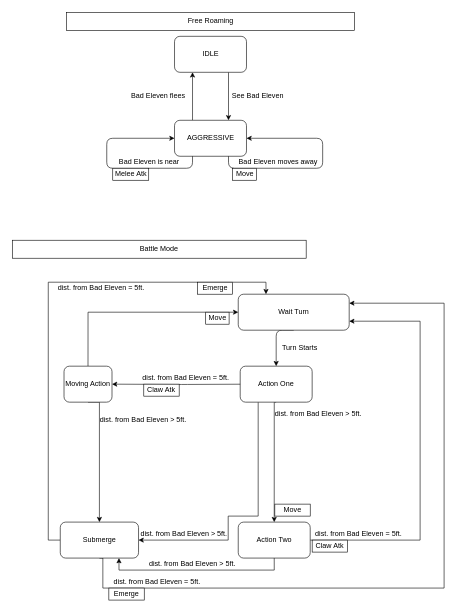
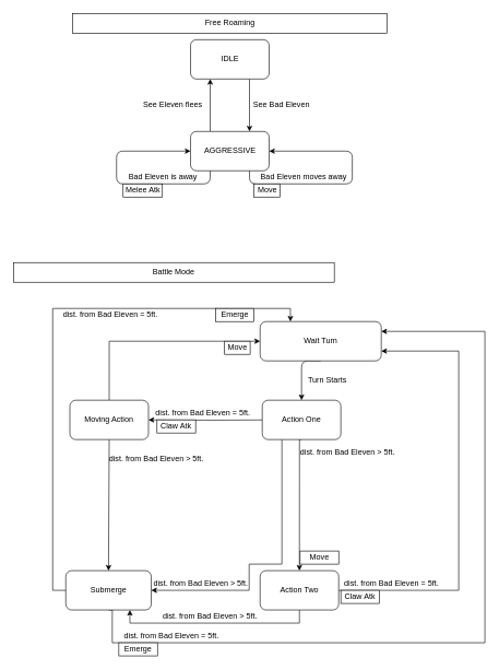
  <mxCell id="0" />
  <mxCell id="1" parent="0" />
  <mxCell id="2" style="edgeStyle=orthogonalEdgeStyle;rounded=0;orthogonalLoop=1;jettySize=auto;html=1;exitX=0.75;exitY=1;exitDx=0;exitDy=0;entryX=0.75;entryY=0;entryDx=0;entryDy=0;" parent="1" source="3" target="5" edge="1"><mxGeometry relative="1" as="geometry" /></mxCell>
  <mxCell id="3" value="IDLE" style="rounded=1;whiteSpace=wrap;html=1;" parent="1" vertex="1"><mxGeometry x="290.5" y="60" width="120" height="60" as="geometry" /></mxCell>
  <mxCell id="4" style="edgeStyle=orthogonalEdgeStyle;rounded=0;orthogonalLoop=1;jettySize=auto;html=1;exitX=0.25;exitY=0;exitDx=0;exitDy=0;entryX=0.25;entryY=1;entryDx=0;entryDy=0;" parent="1" source="5" target="3" edge="1"><mxGeometry relative="1" as="geometry" /></mxCell>
  <mxCell id="5" value="AGGRESSIVE" style="rounded=1;whiteSpace=wrap;html=1;" parent="1" vertex="1"><mxGeometry x="290.5" y="200" width="120" height="60" as="geometry" /></mxCell>
  <mxCell id="6" value="See Bad Eleven" style="text;html=1;align=center;verticalAlign=middle;resizable=0;points=[];autosize=1;" parent="1" vertex="1"><mxGeometry x="378.5" y="150" width="100" height="20" as="geometry" /></mxCell>
- <mxCell id="7" value="Bad Eleven flees" style="text;html=1;align=center;verticalAlign=middle;resizable=0;points=[];autosize=1;" parent="1" vertex="1"><mxGeometry x="207.5" y="150" width="110" height="20" as="geometry" /></mxCell>
+ <mxCell id="7" value="See Eleven flees" style="text;html=1;align=center;verticalAlign=middle;resizable=0;points=[];autosize=1;" parent="1" vertex="1"><mxGeometry x="207.5" y="150" width="110" height="20" as="geometry" /></mxCell>
  <mxCell id="8" style="edgeStyle=orthogonalEdgeStyle;orthogonalLoop=1;jettySize=auto;html=1;exitX=0.75;exitY=1;exitDx=0;exitDy=0;entryX=1;entryY=0.5;entryDx=0;entryDy=0;rounded=1;" parent="1" source="5" target="5" edge="1"><mxGeometry relative="1" as="geometry"><Array as="points"><mxPoint x="380.5" y="280" /><mxPoint x="537.5" y="280" /><mxPoint x="537.5" y="230" /></Array></mxGeometry></mxCell>
  <mxCell id="9" value="Bad Eleven moves away" style="text;html=1;align=center;verticalAlign=middle;resizable=0;points=[];autosize=1;" parent="1" vertex="1"><mxGeometry x="387.5" y="260" width="150" height="20" as="geometry" /></mxCell>
  <mxCell id="10" value="Move" style="rounded=0;whiteSpace=wrap;html=1;" parent="1" vertex="1"><mxGeometry x="387.5" y="280" width="40" height="20" as="geometry" /></mxCell>
  <mxCell id="11" style="edgeStyle=orthogonalEdgeStyle;rounded=1;orthogonalLoop=1;jettySize=auto;html=1;exitX=0.25;exitY=1;exitDx=0;exitDy=0;entryX=0;entryY=0.5;entryDx=0;entryDy=0;" parent="1" source="5" target="5" edge="1"><mxGeometry relative="1" as="geometry"><Array as="points"><mxPoint x="320.5" y="280" /><mxPoint x="177.5" y="280" /><mxPoint x="177.5" y="230" /></Array></mxGeometry></mxCell>
- <mxCell id="12" value="Bad Eleven is near" style="text;html=1;align=center;verticalAlign=middle;resizable=0;points=[];autosize=1;" parent="1" vertex="1"><mxGeometry x="187.5" y="260" width="120" height="20" as="geometry" /></mxCell>
+ <mxCell id="12" value="Bad Eleven is away" style="text;html=1;align=center;verticalAlign=middle;resizable=0;points=[];autosize=1;" parent="1" vertex="1"><mxGeometry x="187.5" y="260" width="120" height="20" as="geometry" /></mxCell>
  <mxCell id="13" value="Melee Atk" style="rounded=0;whiteSpace=wrap;html=1;" parent="1" vertex="1"><mxGeometry x="187.5" y="280" width="60" height="20" as="geometry" /></mxCell>
  <mxCell id="14" value="Free Roaming" style="rounded=0;whiteSpace=wrap;html=1;" parent="1" vertex="1"><mxGeometry x="110.5" y="20" width="480" height="30" as="geometry" /></mxCell>
  <mxCell id="15" value="Battle Mode" style="rounded=0;whiteSpace=wrap;html=1;" parent="1" vertex="1"><mxGeometry x="20" y="400" width="490" height="30" as="geometry" /></mxCell>
  <mxCell id="16" style="edgeStyle=orthogonalEdgeStyle;rounded=1;orthogonalLoop=1;jettySize=auto;html=1;exitX=0;exitY=0.5;exitDx=0;exitDy=0;entryX=1;entryY=0.5;entryDx=0;entryDy=0;" parent="1" target="25" edge="1"><mxGeometry relative="1" as="geometry"><mxPoint x="418.25" y="640" as="sourcePoint" /></mxGeometry></mxCell>
  <mxCell id="17" style="edgeStyle=orthogonalEdgeStyle;rounded=0;orthogonalLoop=1;jettySize=auto;html=1;exitX=0.5;exitY=1;exitDx=0;exitDy=0;entryX=0.5;entryY=0;entryDx=0;entryDy=0;" edge="1" parent="1" source="19" target="31"><mxGeometry relative="1" as="geometry"><Array as="points"><mxPoint x="457" y="670" /></Array></mxGeometry></mxCell>
  <mxCell id="18" style="edgeStyle=orthogonalEdgeStyle;rounded=0;orthogonalLoop=1;jettySize=auto;html=1;exitX=0.25;exitY=1;exitDx=0;exitDy=0;entryX=1;entryY=0.5;entryDx=0;entryDy=0;" edge="1" parent="1" source="19" target="34"><mxGeometry relative="1" as="geometry"><Array as="points"><mxPoint x="430" y="860" /><mxPoint x="380" y="860" /><mxPoint x="380" y="900" /></Array></mxGeometry></mxCell>
  <mxCell id="19" value="Action One" style="rounded=1;whiteSpace=wrap;html=1;" parent="1" vertex="1"><mxGeometry x="400" y="610" width="120" height="60" as="geometry" /></mxCell>
  <mxCell id="20" style="edgeStyle=orthogonalEdgeStyle;rounded=1;orthogonalLoop=1;jettySize=auto;html=1;exitX=0.5;exitY=1;exitDx=0;exitDy=0;entryX=0.5;entryY=0;entryDx=0;entryDy=0;" parent="1" source="21" target="19" edge="1"><mxGeometry relative="1" as="geometry"><Array as="points"><mxPoint x="460" y="550" /></Array></mxGeometry></mxCell>
  <mxCell id="21" value="Wait Turn" style="rounded=1;whiteSpace=wrap;html=1;" parent="1" vertex="1"><mxGeometry x="396.75" y="490" width="185" height="60" as="geometry" /></mxCell>
  <mxCell id="22" value="Turn Starts" style="text;html=1;align=center;verticalAlign=middle;resizable=0;points=[];autosize=1;" parent="1" vertex="1"><mxGeometry x="463.75" y="570" width="70" height="20" as="geometry" /></mxCell>
  <mxCell id="23" style="edgeStyle=orthogonalEdgeStyle;rounded=0;orthogonalLoop=1;jettySize=auto;html=1;exitX=0.5;exitY=0;exitDx=0;exitDy=0;entryX=0;entryY=0.5;entryDx=0;entryDy=0;" parent="1" source="25" target="21" edge="1"><mxGeometry relative="1" as="geometry" /></mxCell>
  <mxCell id="24" style="edgeStyle=orthogonalEdgeStyle;rounded=0;orthogonalLoop=1;jettySize=auto;html=1;exitX=0.5;exitY=1;exitDx=0;exitDy=0;entryX=0.5;entryY=0;entryDx=0;entryDy=0;" edge="1" parent="1" source="25" target="34"><mxGeometry relative="1" as="geometry"><Array as="points"><mxPoint x="165" y="670" /></Array></mxGeometry></mxCell>
- <mxCell id="25" value="Moving Action" style="rounded=1;whiteSpace=wrap;html=1;" parent="1" vertex="1"><mxGeometry x="106.25" y="610" width="80" height="60" as="geometry" /></mxCell>
+ <mxCell id="25" value="Moving Action" style="rounded=1;whiteSpace=wrap;html=1;" parent="1" vertex="1"><mxGeometry x="106.25" y="610" width="120" height="60" as="geometry" /></mxCell>
  <mxCell id="26" value="dist. from Bad Eleven = 5ft." style="text;html=1;align=center;verticalAlign=middle;resizable=0;points=[];autosize=1;" parent="1" vertex="1"><mxGeometry x="229.25" y="620" width="160" height="20" as="geometry" /></mxCell>
  <mxCell id="27" value="Claw Atk" style="rounded=0;whiteSpace=wrap;html=1;" parent="1" vertex="1"><mxGeometry x="239.25" y="640" width="59" height="20" as="geometry" /></mxCell>
  <mxCell id="28" value="Move" style="rounded=0;whiteSpace=wrap;html=1;" parent="1" vertex="1"><mxGeometry x="342.5" y="520" width="39" height="20" as="geometry" /></mxCell>
  <mxCell id="29" style="edgeStyle=orthogonalEdgeStyle;rounded=0;orthogonalLoop=1;jettySize=auto;html=1;exitX=1;exitY=0.5;exitDx=0;exitDy=0;entryX=1;entryY=0.75;entryDx=0;entryDy=0;" edge="1" parent="1" source="31" target="21"><mxGeometry relative="1" as="geometry"><Array as="points"><mxPoint x="700" y="900" /><mxPoint x="700" y="535" /></Array></mxGeometry></mxCell>
  <mxCell id="30" style="edgeStyle=orthogonalEdgeStyle;rounded=0;orthogonalLoop=1;jettySize=auto;html=1;exitX=0.5;exitY=1;exitDx=0;exitDy=0;entryX=0.75;entryY=1;entryDx=0;entryDy=0;" edge="1" parent="1" source="31" target="34"><mxGeometry relative="1" as="geometry" /></mxCell>
  <mxCell id="31" value="Action Two" style="rounded=1;whiteSpace=wrap;html=1;" vertex="1" parent="1"><mxGeometry x="396.75" y="870" width="120" height="60" as="geometry" /></mxCell>
  <mxCell id="32" style="edgeStyle=orthogonalEdgeStyle;rounded=0;orthogonalLoop=1;jettySize=auto;html=1;exitX=0.5;exitY=1;exitDx=0;exitDy=0;entryX=1;entryY=0.25;entryDx=0;entryDy=0;" edge="1" parent="1" source="34" target="21"><mxGeometry relative="1" as="geometry"><Array as="points"><mxPoint x="171" y="980" /><mxPoint x="740" y="980" /><mxPoint x="740" y="505" /></Array></mxGeometry></mxCell>
  <mxCell id="33" style="edgeStyle=orthogonalEdgeStyle;rounded=0;orthogonalLoop=1;jettySize=auto;html=1;exitX=0;exitY=0.5;exitDx=0;exitDy=0;entryX=0.25;entryY=0;entryDx=0;entryDy=0;" edge="1" parent="1" source="34" target="21"><mxGeometry relative="1" as="geometry" /></mxCell>
  <mxCell id="34" value="Submerge" style="rounded=1;whiteSpace=wrap;html=1;" vertex="1" parent="1"><mxGeometry x="100" y="870" width="130.5" height="60" as="geometry" /></mxCell>
  <mxCell id="35" value="dist. from Bad Eleven = 5ft." style="text;html=1;align=center;verticalAlign=middle;resizable=0;points=[];autosize=1;" vertex="1" parent="1"><mxGeometry x="516.75" y="880" width="160" height="20" as="geometry" /></mxCell>
  <mxCell id="36" value="Claw Atk" style="rounded=0;whiteSpace=wrap;html=1;" vertex="1" parent="1"><mxGeometry x="520" y="900" width="59" height="20" as="geometry" /></mxCell>
  <mxCell id="37" value="dist. from Bad Eleven &amp;gt; 5ft." style="text;html=1;align=center;verticalAlign=middle;resizable=0;points=[];autosize=1;" vertex="1" parent="1"><mxGeometry x="450" y="680" width="160" height="20" as="geometry" /></mxCell>
  <mxCell id="38" value="Move" style="rounded=0;whiteSpace=wrap;html=1;" vertex="1" parent="1"><mxGeometry x="457.75" y="840" width="59" height="20" as="geometry" /></mxCell>
  <mxCell id="39" value="dist. from Bad Eleven &amp;gt; 5ft." style="text;html=1;align=center;verticalAlign=middle;resizable=0;points=[];autosize=1;" vertex="1" parent="1"><mxGeometry x="240" y="930" width="160" height="20" as="geometry" /></mxCell>
  <mxCell id="40" value="Emerge" style="rounded=0;whiteSpace=wrap;html=1;" vertex="1" parent="1"><mxGeometry x="181" y="980" width="59" height="20" as="geometry" /></mxCell>
  <mxCell id="41" value="Emerge" style="rounded=0;whiteSpace=wrap;html=1;" vertex="1" parent="1"><mxGeometry x="328.5" y="470" width="59" height="20" as="geometry" /></mxCell>
  <mxCell id="42" value="dist. from Bad Eleven &amp;gt; 5ft." style="text;html=1;align=center;verticalAlign=middle;resizable=0;points=[];autosize=1;" vertex="1" parent="1"><mxGeometry x="157.5" y="690" width="160" height="20" as="geometry" /></mxCell>
  <mxCell id="43" value="dist. from Bad Eleven &amp;gt; 5ft." style="text;html=1;align=center;verticalAlign=middle;resizable=0;points=[];autosize=1;" vertex="1" parent="1"><mxGeometry x="226.25" y="880" width="160" height="20" as="geometry" /></mxCell>
  <mxCell id="44" value="dist. from Bad Eleven = 5ft." style="text;html=1;align=center;verticalAlign=middle;resizable=0;points=[];autosize=1;" vertex="1" parent="1"><mxGeometry x="181" y="960" width="160" height="20" as="geometry" /></mxCell>
  <mxCell id="45" value="dist. from Bad Eleven = 5ft." style="text;html=1;align=center;verticalAlign=middle;resizable=0;points=[];autosize=1;" vertex="1" parent="1"><mxGeometry x="87.5" y="470" width="160" height="20" as="geometry" /></mxCell>
